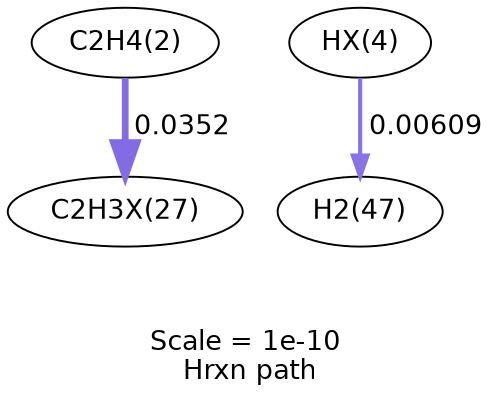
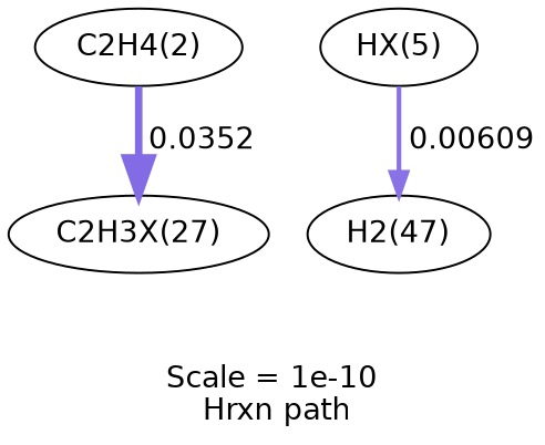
  digraph {
    fontname=Helvetica
    label="Scale = 1e-10\l Hrxn path"
    node [fontname=Helvetica]
    edge [fontname=Helvetica]
    n1 [label="C2H4(2)"]
    n2 [label="C2H3X(27)"]
-   n3 [label="HX(4)"]
+   n3 [label="HX(5)"]
    n4 [label="H2(47)"]
    n1 -> n2 [arrowsize=1.74 color="0.7, 0.535, 0.9" label=" 0.0352" style="setlinewidth(3.47)"]
    n3 -> n4 [arrowsize=1.07 color="0.7, 0.506, 0.9" label=" 0.00609" style="setlinewidth(2.15)"]
  }
